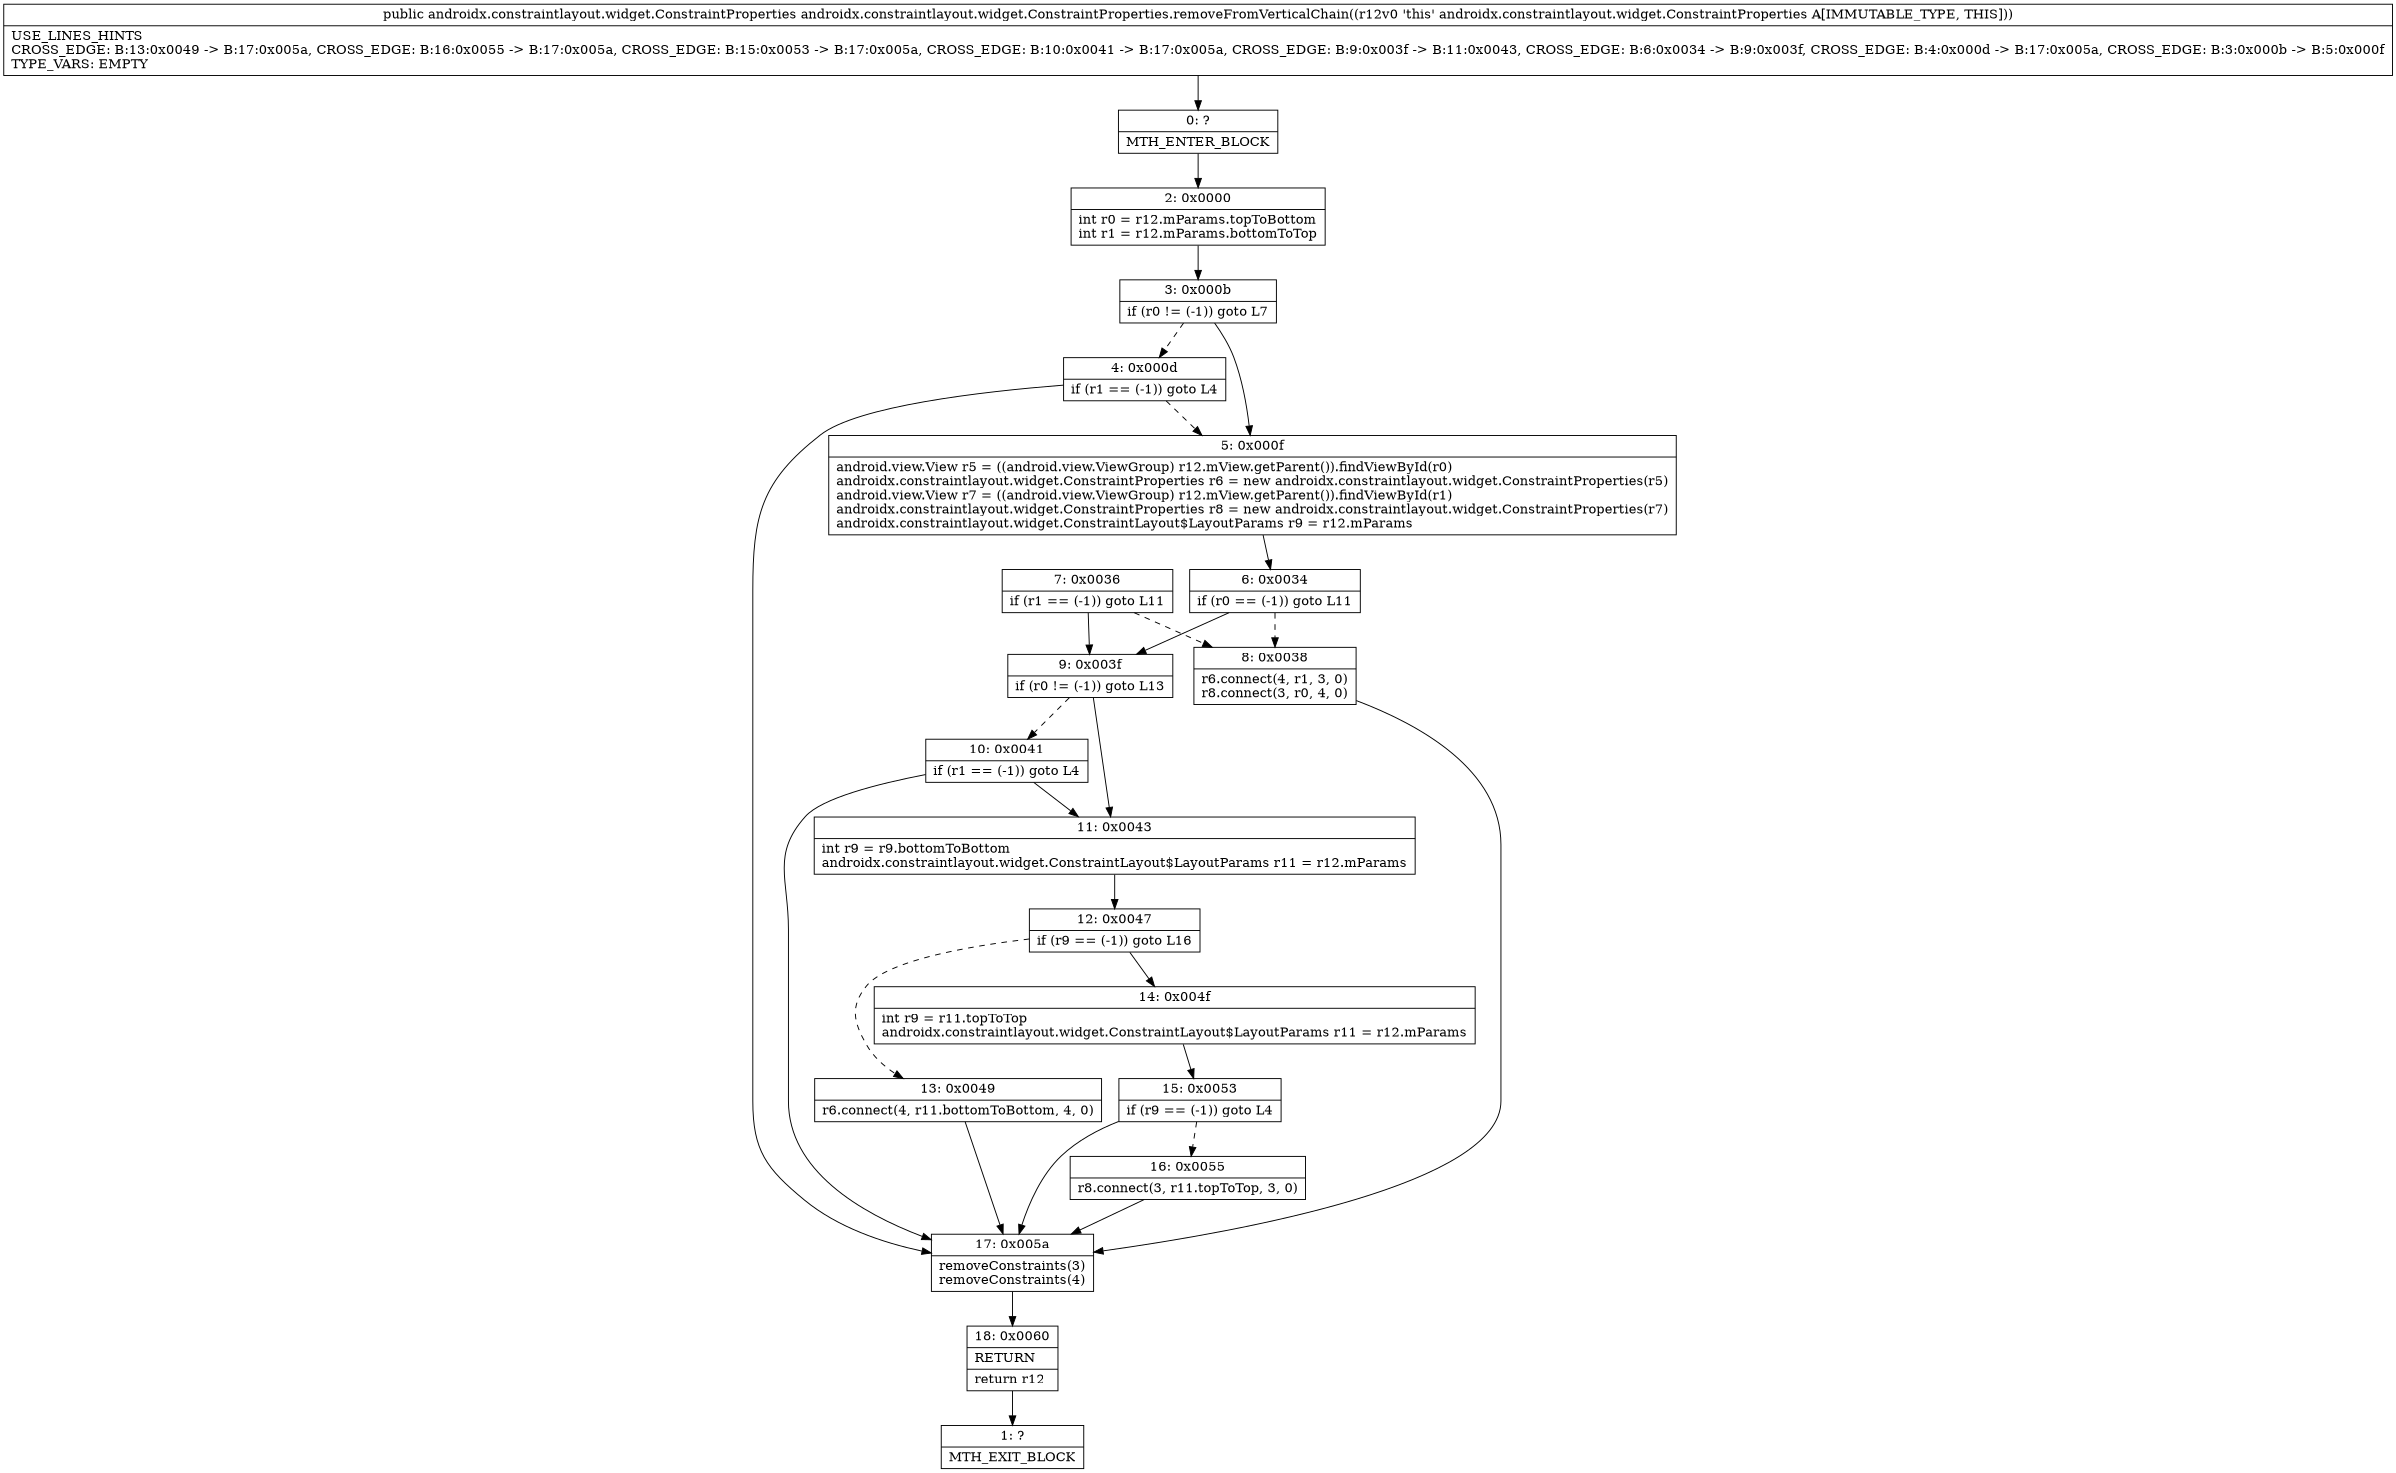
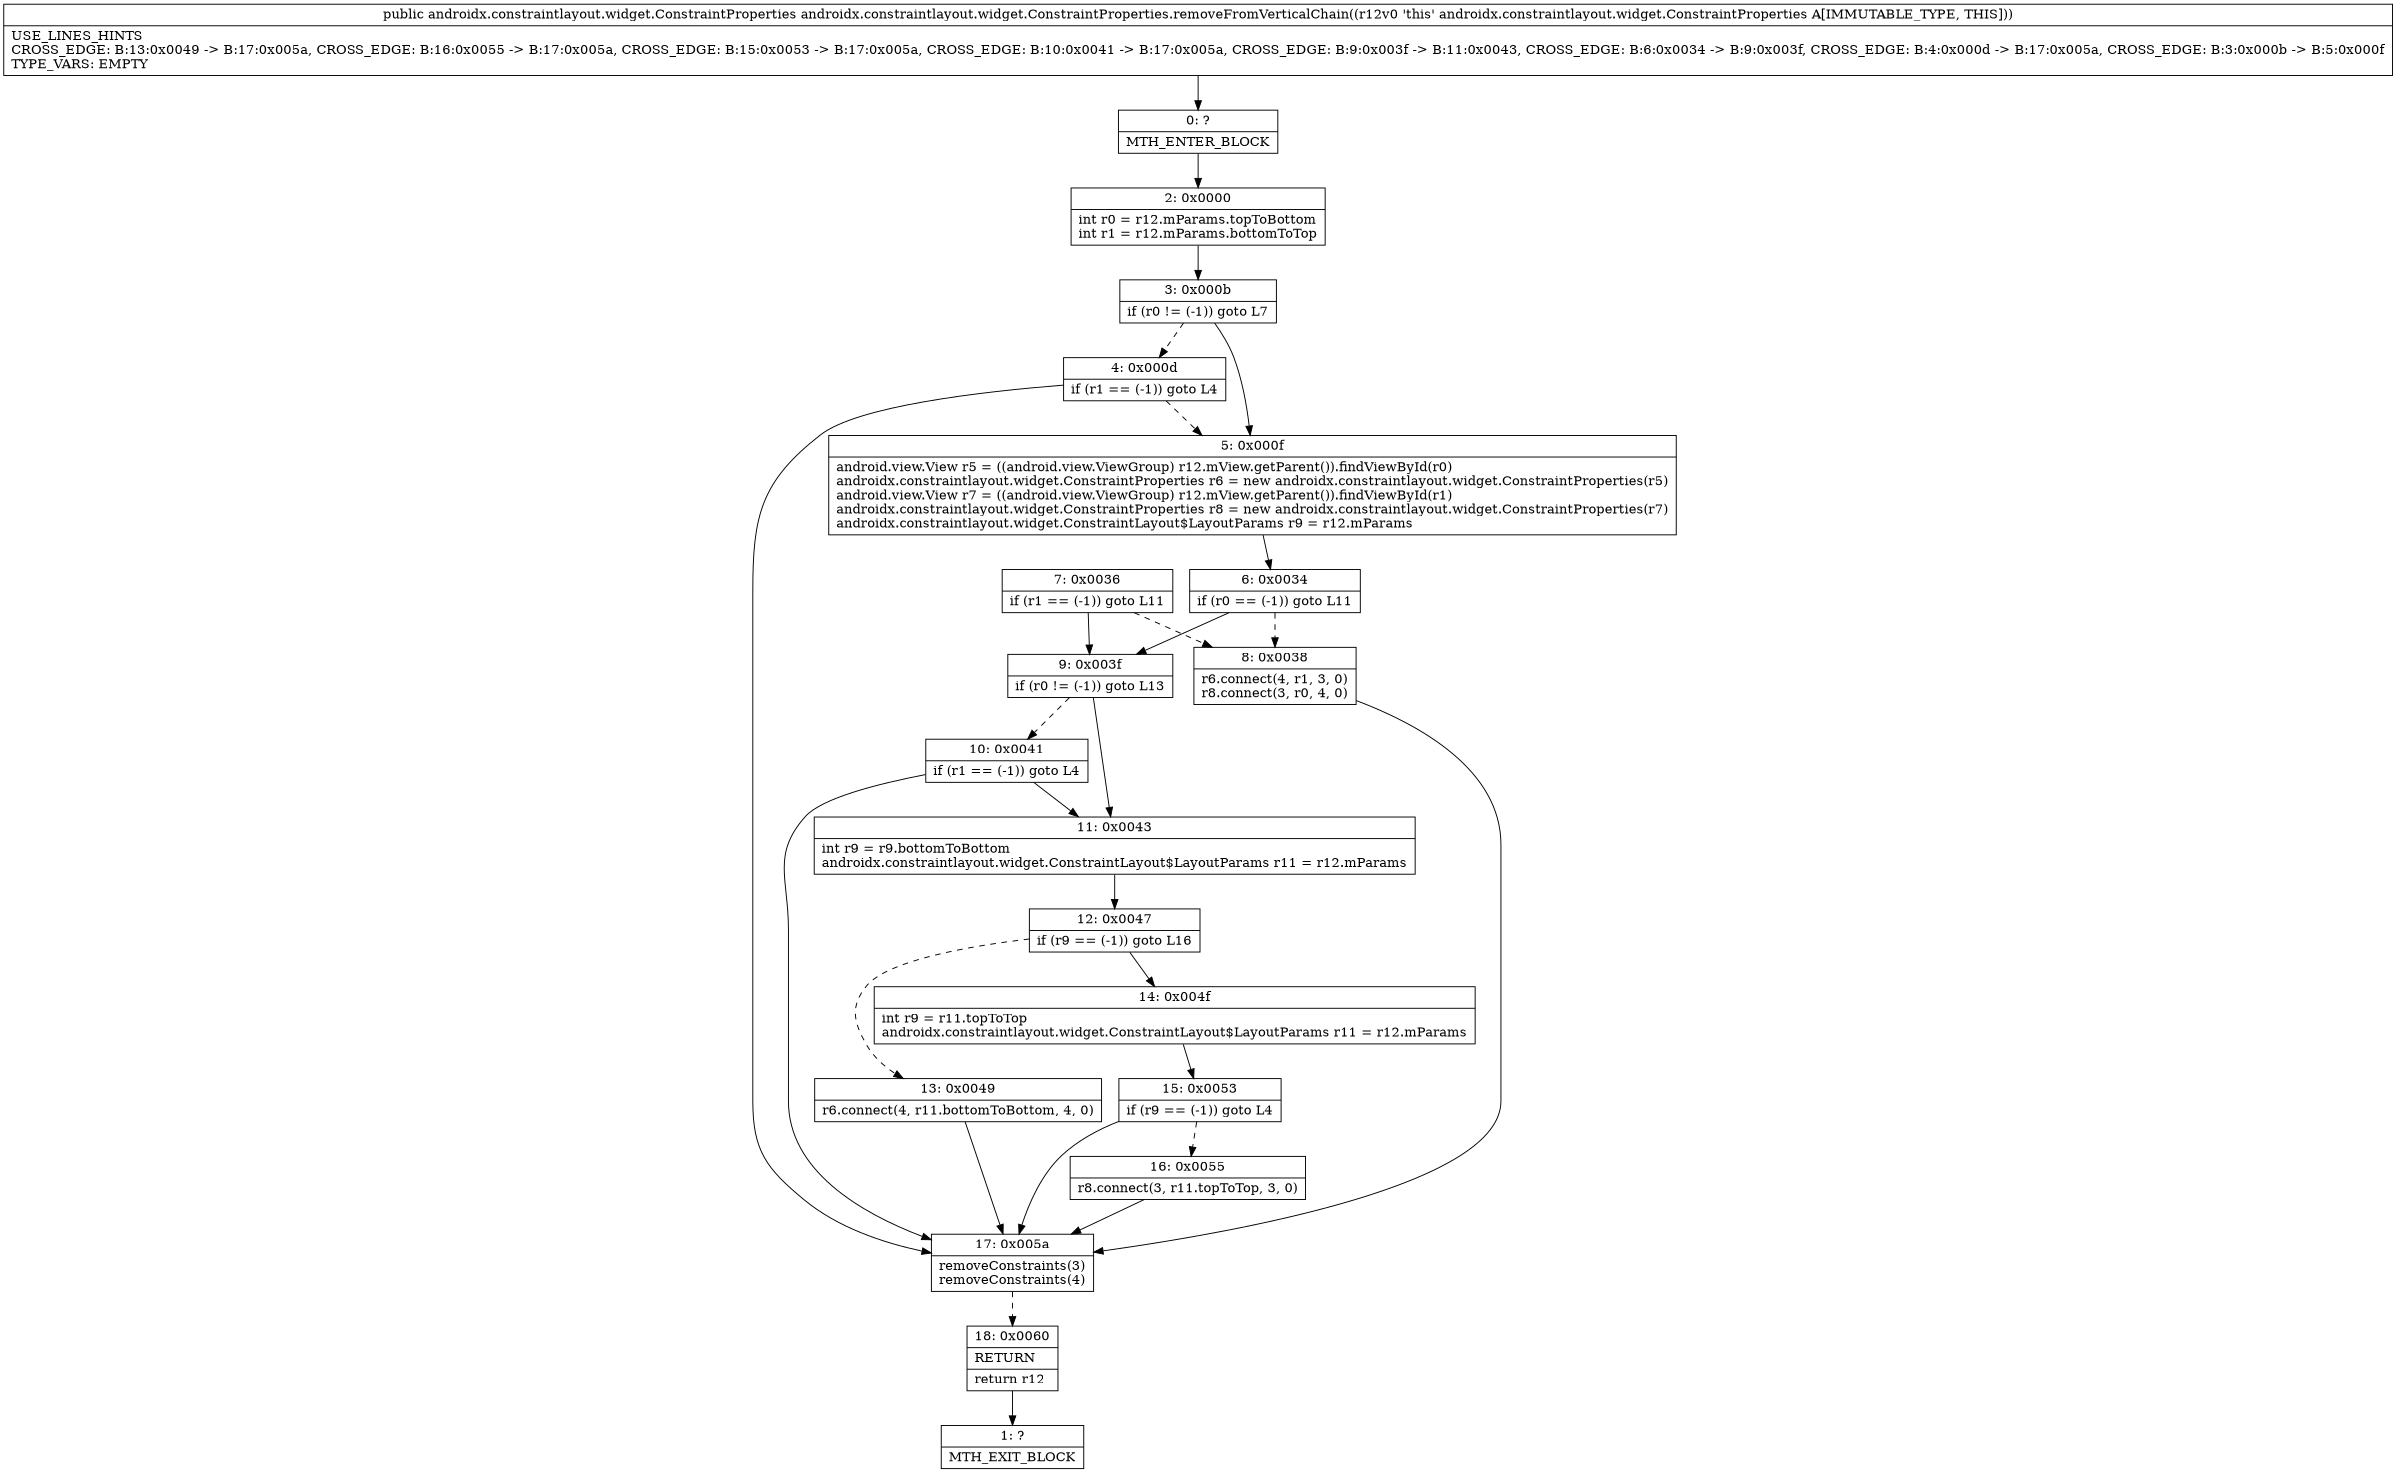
  digraph {
    node [shape=record]
    n1 [label="{0\:\ ?|MTH_ENTER_BLOCK\l}"]
    n2 [label="{2\:\ 0x0000|int r0 = r12.mParams.topToBottom\lint r1 = r12.mParams.bottomToTop\l}"]
    n3 [label="{3\:\ 0x000b|if (r0 != (\-1)) goto L7\l}"]
    n4 [label="{4\:\ 0x000d|if (r1 == (\-1)) goto L4\l}"]
    n5 [label="{5\:\ 0x000f|android.view.View r5 = ((android.view.ViewGroup) r12.mView.getParent()).findViewById(r0)\landroidx.constraintlayout.widget.ConstraintProperties r6 = new androidx.constraintlayout.widget.ConstraintProperties(r5)\landroid.view.View r7 = ((android.view.ViewGroup) r12.mView.getParent()).findViewById(r1)\landroidx.constraintlayout.widget.ConstraintProperties r8 = new androidx.constraintlayout.widget.ConstraintProperties(r7)\landroidx.constraintlayout.widget.ConstraintLayout$LayoutParams r9 = r12.mParams\l}"]
    n6 [label="{17\:\ 0x005a|removeConstraints(3)\lremoveConstraints(4)\l}"]
    n7 [label="{6\:\ 0x0034|if (r0 == (\-1)) goto L11\l}"]
    n8 [label="{18\:\ 0x0060|RETURN\l|return r12\l}"]
    n9 [label="{1\:\ ?|MTH_EXIT_BLOCK\l}"]
    n10 [label="{9\:\ 0x003f|if (r0 != (\-1)) goto L13\l}"]
    n11 [label="{8\:\ 0x0038|r6.connect(4, r1, 3, 0)\lr8.connect(3, r0, 4, 0)\l}"]
    n12 [label="{7\:\ 0x0036|if (r1 == (\-1)) goto L11\l}"]
    n13 [label="{10\:\ 0x0041|if (r1 == (\-1)) goto L4\l}"]
    n14 [label="{11\:\ 0x0043|int r9 = r9.bottomToBottom\landroidx.constraintlayout.widget.ConstraintLayout$LayoutParams r11 = r12.mParams\l}"]
    n15 [label="{12\:\ 0x0047|if (r9 == (\-1)) goto L16\l}"]
    n16 [label="{13\:\ 0x0049|r6.connect(4, r11.bottomToBottom, 4, 0)\l}"]
    n17 [label="{14\:\ 0x004f|int r9 = r11.topToTop\landroidx.constraintlayout.widget.ConstraintLayout$LayoutParams r11 = r12.mParams\l}"]
    n18 [label="{15\:\ 0x0053|if (r9 == (\-1)) goto L4\l}"]
    n19 [label="{16\:\ 0x0055|r8.connect(3, r11.topToTop, 3, 0)\l}"]
    n20 [label="{public androidx.constraintlayout.widget.ConstraintProperties androidx.constraintlayout.widget.ConstraintProperties.removeFromVerticalChain((r12v0 'this' androidx.constraintlayout.widget.ConstraintProperties A[IMMUTABLE_TYPE, THIS]))  | USE_LINES_HINTS\lCROSS_EDGE: B:13:0x0049 \-\> B:17:0x005a, CROSS_EDGE: B:16:0x0055 \-\> B:17:0x005a, CROSS_EDGE: B:15:0x0053 \-\> B:17:0x005a, CROSS_EDGE: B:10:0x0041 \-\> B:17:0x005a, CROSS_EDGE: B:9:0x003f \-\> B:11:0x0043, CROSS_EDGE: B:6:0x0034 \-\> B:9:0x003f, CROSS_EDGE: B:4:0x000d \-\> B:17:0x005a, CROSS_EDGE: B:3:0x000b \-\> B:5:0x000f\lTYPE_VARS: EMPTY\l}"]
    n1 -> n2
    n2 -> n3
    n3 -> n4 [style=dashed]
    n3 -> n5
    n4 -> n5 [style=dashed]
    n4 -> n6
    n5 -> n7
-   n6 -> n8
+   n6 -> n8 [style=dashed]
    n7 -> n10
    n7 -> n11 [style=dashed]
    n8 -> n9
    n10 -> n13 [style=dashed]
    n10 -> n14
    n11 -> n6
    n12 -> n10
    n12 -> n11 [style=dashed]
    n13 -> n6
    n13 -> n14 [style=solid]
    n14 -> n15
    n15 -> n16 [style=dashed]
    n15 -> n17
    n16 -> n6
    n17 -> n18
    n18 -> n6
    n18 -> n19 [style=dashed]
    n19 -> n6
    n20 -> n1
  }
